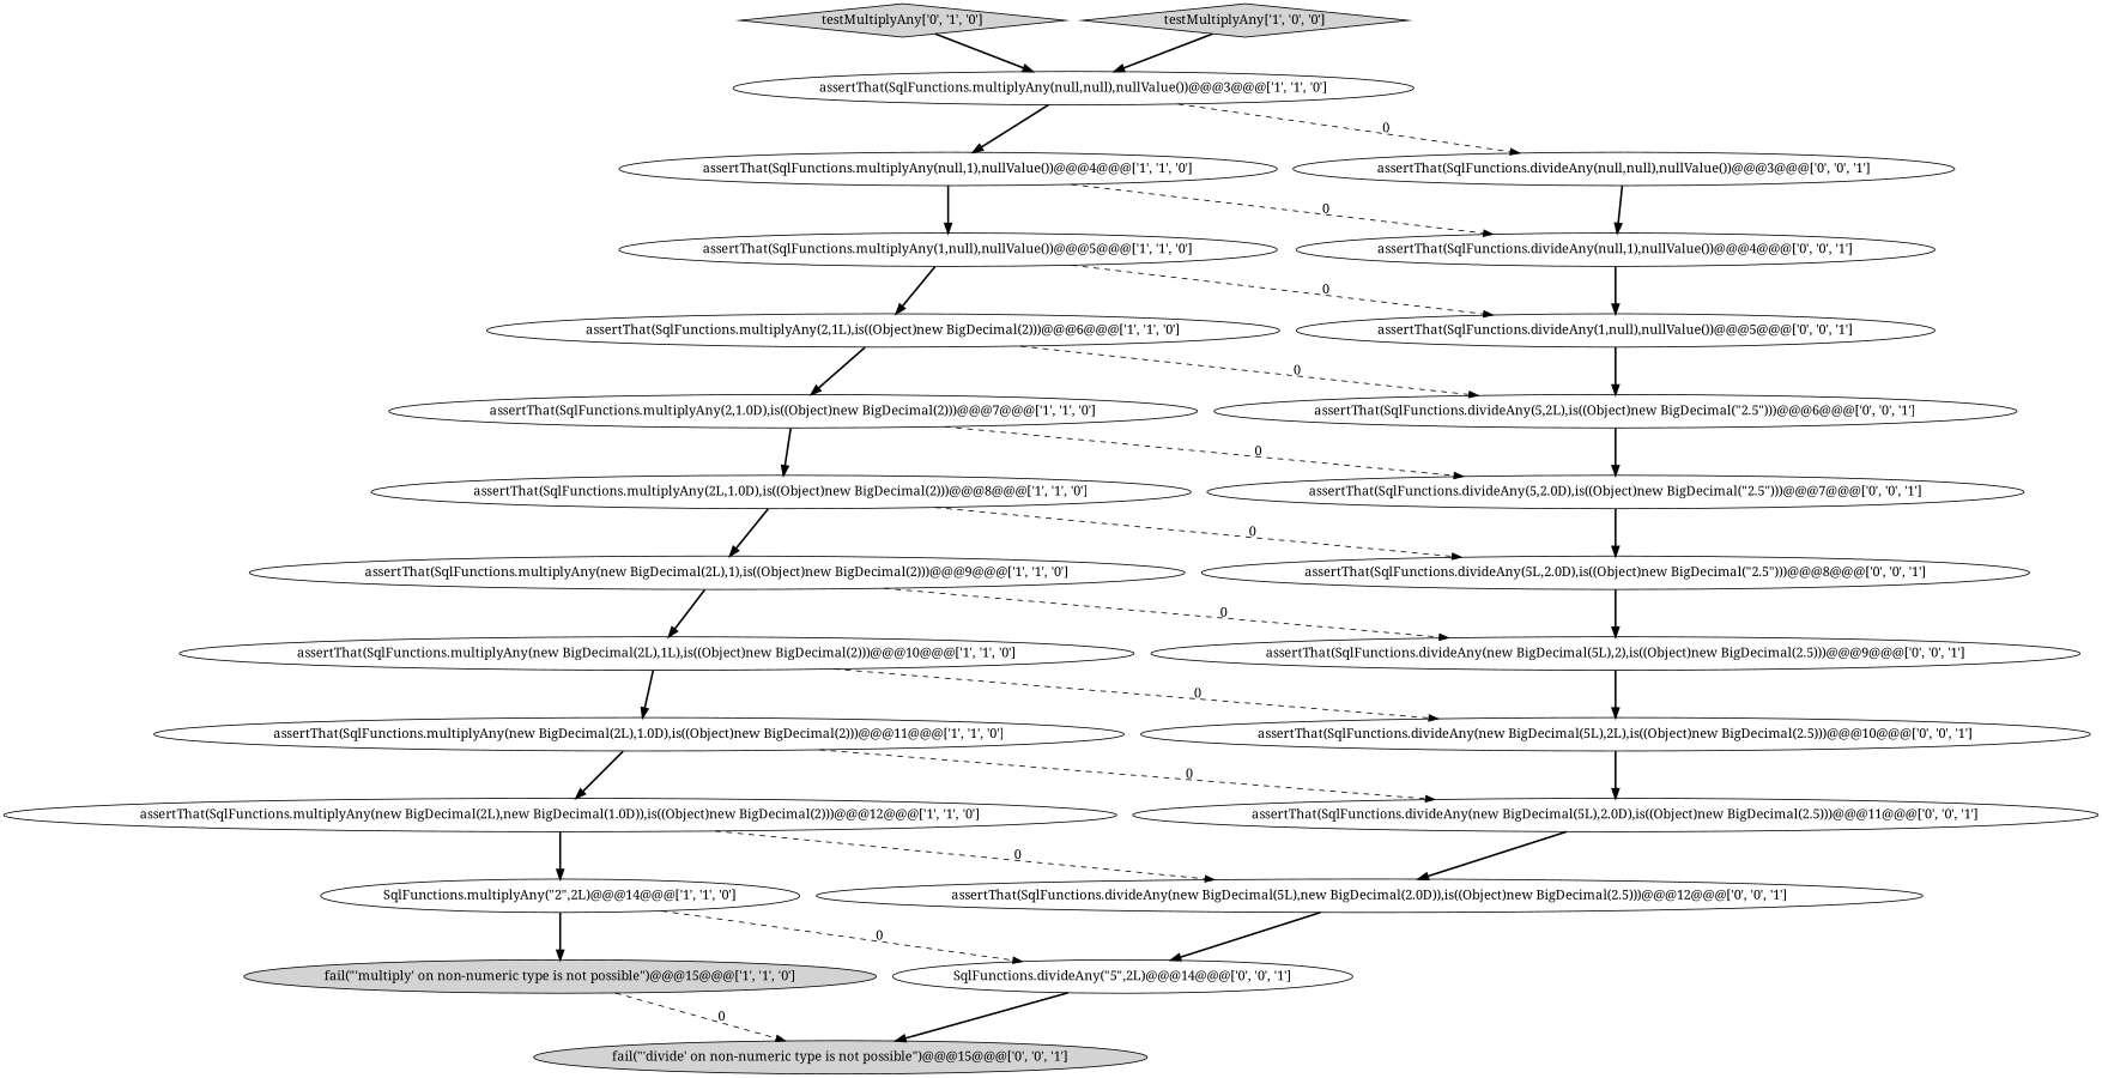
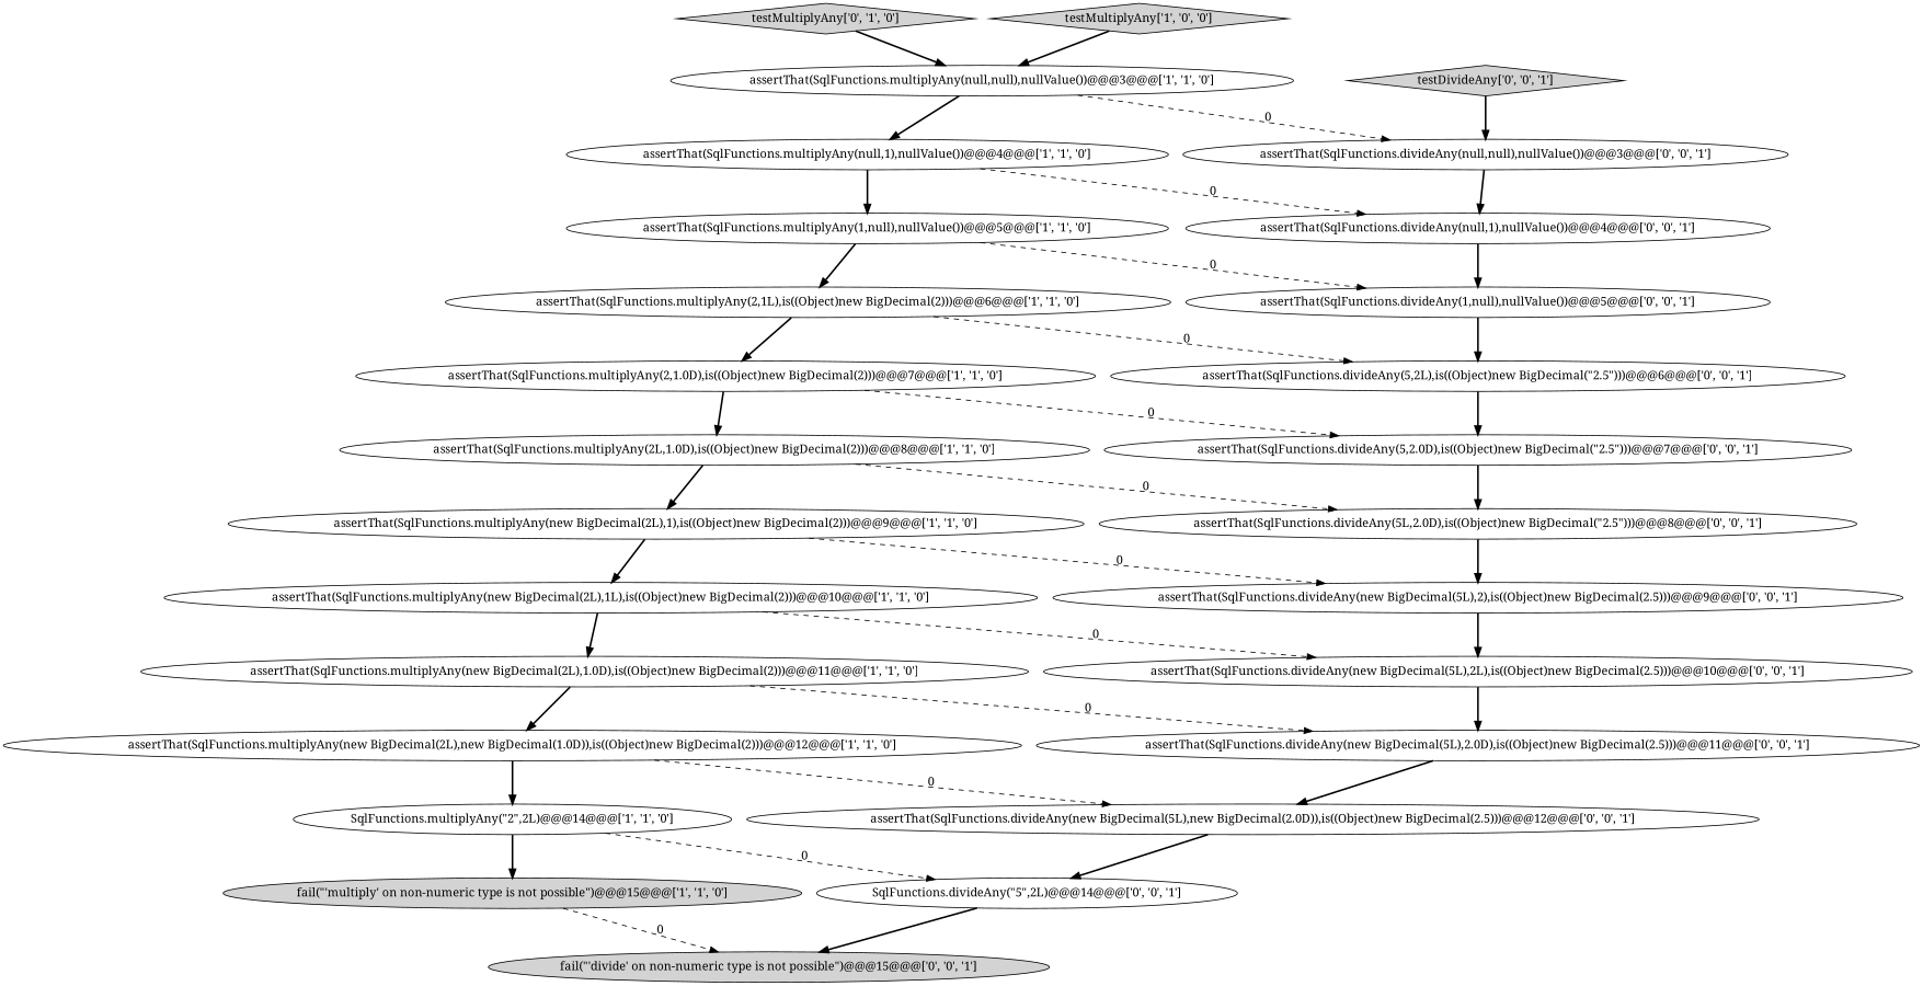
  digraph {
    fontname="Noto Serif"
    node [fillcolor=white shape=ellipse style=filled fontname="Noto Serif"]
    edge [style=bold fontname="Noto Serif"]
    n1 [label="assertThat(SqlFunctions.divideAny(5L,2.0D),is((Object)new BigDecimal(\"2.5\")))@@@8@@@['0', '0', '1']"]
    n2 [label="assertThat(SqlFunctions.divideAny(new BigDecimal(5L),2),is((Object)new BigDecimal(2.5)))@@@9@@@['0', '0', '1']"]
    n3 [label="assertThat(SqlFunctions.multiplyAny(2L,1.0D),is((Object)new BigDecimal(2)))@@@8@@@['1', '1', '0']"]
    n4 [label="assertThat(SqlFunctions.multiplyAny(new BigDecimal(2L),1),is((Object)new BigDecimal(2)))@@@9@@@['1', '1', '0']"]
    n5 [fillcolor=lightgray label="testMultiplyAny['0', '1', '0']" shape=diamond]
    n6 [label="assertThat(SqlFunctions.multiplyAny(null,null),nullValue())@@@3@@@['1', '1', '0']"]
    n7 [label="assertThat(SqlFunctions.divideAny(null,null),nullValue())@@@3@@@['0', '0', '1']"]
    n8 [label="assertThat(SqlFunctions.divideAny(null,1),nullValue())@@@4@@@['0', '0', '1']"]
    n9 [label="SqlFunctions.multiplyAny(\"2\",2L)@@@14@@@['1', '1', '0']"]
    n10 [label="SqlFunctions.divideAny(\"5\",2L)@@@14@@@['0', '0', '1']"]
    n11 [fillcolor=lightgray label="fail(\"'multiply' on non-numeric type is not possible\")@@@15@@@['1', '1', '0']"]
    n12 [label="assertThat(SqlFunctions.multiplyAny(1,null),nullValue())@@@5@@@['1', '1', '0']"]
    n13 [label="assertThat(SqlFunctions.divideAny(1,null),nullValue())@@@5@@@['0', '0', '1']"]
    n14 [label="assertThat(SqlFunctions.multiplyAny(2,1L),is((Object)new BigDecimal(2)))@@@6@@@['1', '1', '0']"]
    n15 [label="assertThat(SqlFunctions.multiplyAny(null,1),nullValue())@@@4@@@['1', '1', '0']"]
    n16 [label="assertThat(SqlFunctions.divideAny(5,2.0D),is((Object)new BigDecimal(\"2.5\")))@@@7@@@['0', '0', '1']"]
    n17 [fillcolor=lightgray label="fail(\"'divide' on non-numeric type is not possible\")@@@15@@@['0', '0', '1']"]
    n18 [label="assertThat(SqlFunctions.divideAny(5,2L),is((Object)new BigDecimal(\"2.5\")))@@@6@@@['0', '0', '1']"]
    n19 [label="assertThat(SqlFunctions.multiplyAny(2,1.0D),is((Object)new BigDecimal(2)))@@@7@@@['1', '1', '0']"]
+   n20 [fillcolor=lightgray label="testDivideAny['0', '0', '1']" shape=diamond]
    n21 [label="assertThat(SqlFunctions.multiplyAny(new BigDecimal(2L),1.0D),is((Object)new BigDecimal(2)))@@@11@@@['1', '1', '0']"]
    n22 [label="assertThat(SqlFunctions.divideAny(new BigDecimal(5L),2.0D),is((Object)new BigDecimal(2.5)))@@@11@@@['0', '0', '1']"]
    n23 [label="assertThat(SqlFunctions.multiplyAny(new BigDecimal(2L),new BigDecimal(1.0D)),is((Object)new BigDecimal(2)))@@@12@@@['1', '1', '0']"]
    n24 [label="assertThat(SqlFunctions.divideAny(new BigDecimal(5L),new BigDecimal(2.0D)),is((Object)new BigDecimal(2.5)))@@@12@@@['0', '0', '1']"]
    n25 [fillcolor=lightgray label="testMultiplyAny['1', '0', '0']" shape=diamond]
    n26 [label="assertThat(SqlFunctions.multiplyAny(new BigDecimal(2L),1L),is((Object)new BigDecimal(2)))@@@10@@@['1', '1', '0']"]
    n27 [label="assertThat(SqlFunctions.divideAny(new BigDecimal(5L),2L),is((Object)new BigDecimal(2.5)))@@@10@@@['0', '0', '1']"]
    n1 -> n2
    n2 -> n27
    n3 -> n1 [label=0 style=dashed]
    n3 -> n4
    n4 -> n2 [label=0 style=dashed]
    n4 -> n26
    n5 -> n6
    n6 -> n7 [label=0 style=dashed]
    n6 -> n15
    n7 -> n8
    n8 -> n13
    n9 -> n10 [label=0 style=dashed]
    n9 -> n11
    n10 -> n17
    n11 -> n17 [label=0 style=dashed]
    n12 -> n13 [label=0 style=dashed]
    n12 -> n14
    n13 -> n18
    n14 -> n18 [label=0 style=dashed]
    n14 -> n19
    n15 -> n8 [label=0 style=dashed]
    n15 -> n12
    n16 -> n1
    n18 -> n16
    n19 -> n3
    n19 -> n16 [label=0 style=dashed]
+   n20 -> n7
    n21 -> n22 [label=0 style=dashed]
    n21 -> n23
    n22 -> n24
    n23 -> n9
    n23 -> n24 [label=0 style=dashed]
    n24 -> n10
    n25 -> n6
    n26 -> n21
    n26 -> n27 [label=0 style=dashed]
    n27 -> n22
  }
